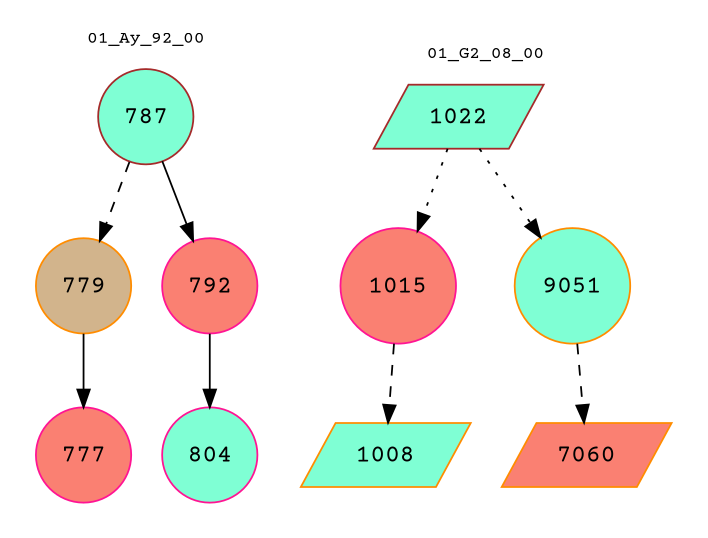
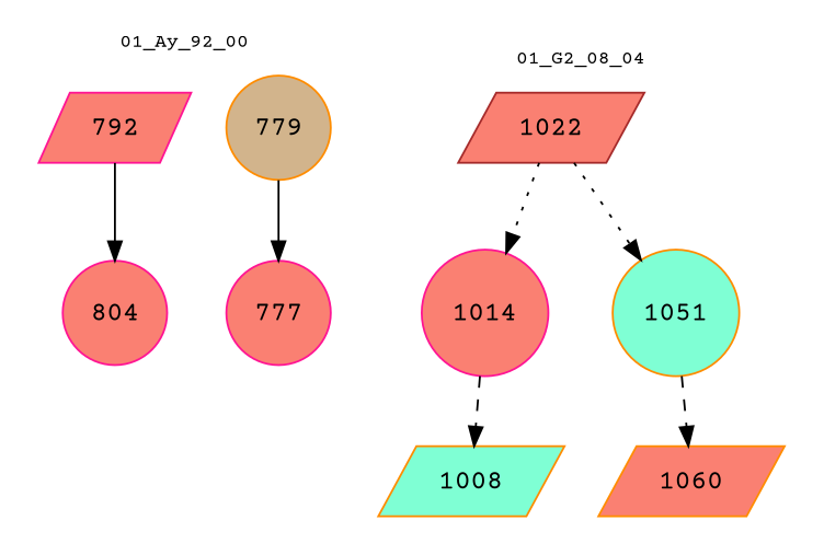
  digraph {
    fontname="Courier Prime"
    node [color=darkorange fillcolor=salmon fontname="Courier Prime" shape=circle style=filled]
    edge [color=black fontname="Courier Prime" style=dashed]
-   n1 [color=brown fillcolor=aquamarine label=787]
    n2 [fillcolor=tan label=779]
-   n3 [color=deeppink label=792]
+   n3 [color=deeppink label=792 shape=parallelogram]
    n4 [color=deeppink label=777]
-   n5 [color=deeppink fillcolor=aquamarine label=804]
-   n6 [color=brown fillcolor=aquamarine label=1022 shape=parallelogram]
-   n7 [color=deeppink label=1015]
-   n8 [fillcolor=aquamarine label=9051]
+   n5 [color=deeppink label=804]
+   n6 [color=brown label=1022 shape=parallelogram]
+   n7 [color=deeppink label=1014]
+   n8 [fillcolor=aquamarine label=1051]
    n9 [fillcolor=aquamarine label=1008 shape=parallelogram]
-   n10 [label=7060 shape=parallelogram]
+   n10 [label=1060 shape=parallelogram]
    subgraph cluster_1 {
      color=white
      fontsize=10
      label="01_Ay_92_00"
-     n1
      n2
      n3
      n4
      n5
    }
    subgraph cluster_2 {
      color=white
      fontsize=10
-     label="01_G2_08_00"
+     label="01_G2_08_04"
      n6
      n7
      n8
      n9
      n10
    }
-   n1 -> n2
-   n1 -> n3 [style=solid]
    n2 -> n4 [style=solid]
    n3 -> n5 [style=solid]
    n6 -> n7 [style=dotted]
    n6 -> n8 [style=dotted]
    n7 -> n9
    n8 -> n10
  }
